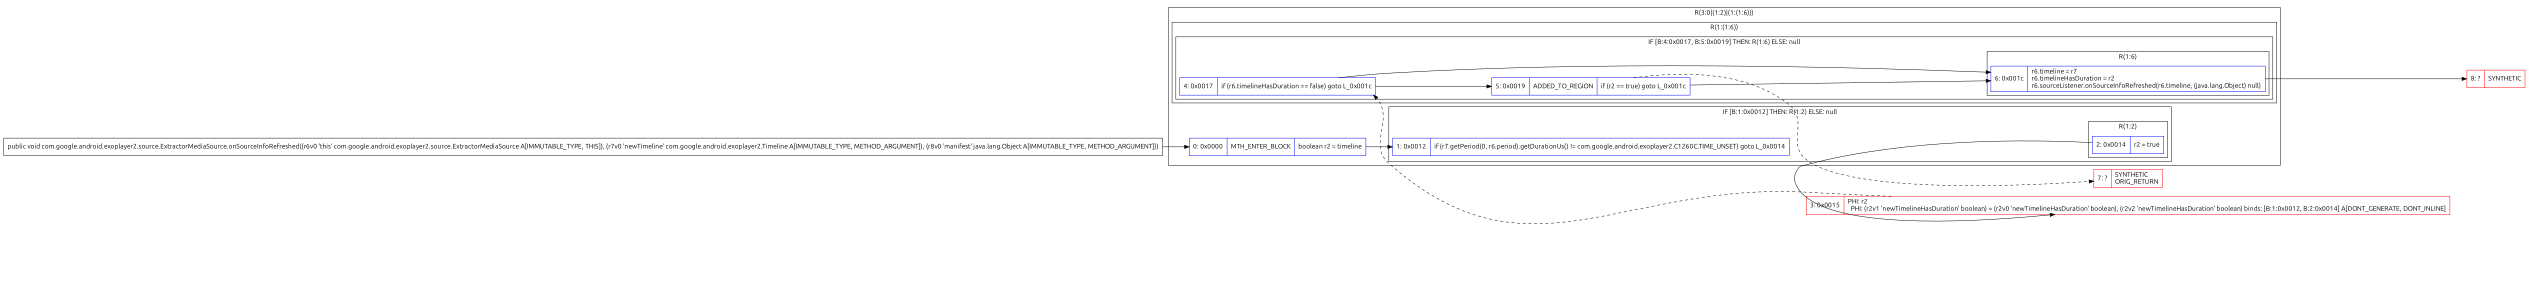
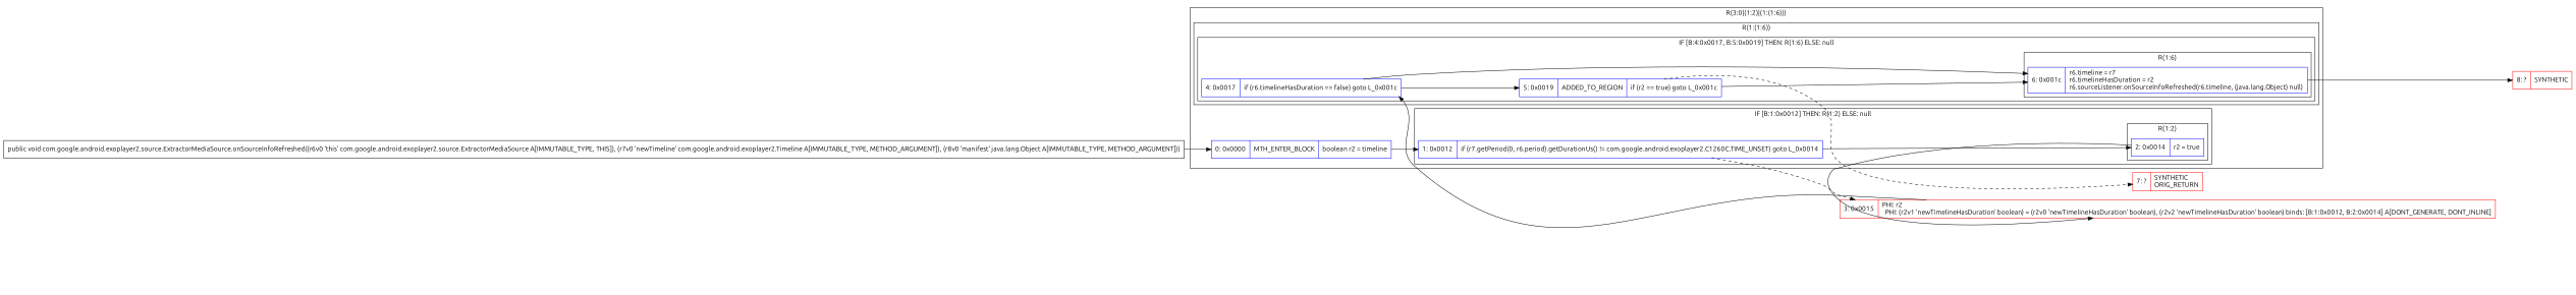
  digraph {
    fontname=Ubuntu
    rankdir=LR
    node [color=blue fontname=Ubuntu shape=record]
    edge [fontname=Ubuntu]
    n1 [label="{2\:\ 0x0014|r2 = true\l}"]
    n2 [label="{1\:\ 0x0012|if (r7.getPeriod(0, r6.period).getDurationUs() != com.google.android.exoplayer2.C1260C.TIME_UNSET) goto L_0x0014\l}"]
    n3 [label="{6\:\ 0x001c|r6.timeline = r7\lr6.timelineHasDuration = r2\lr6.sourceListener.onSourceInfoRefreshed(r6.timeline, (java.lang.Object) null)\l}"]
    n4 [label="{4\:\ 0x0017|if (r6.timelineHasDuration == false) goto L_0x001c\l}"]
    n5 [label="{5\:\ 0x0019|ADDED_TO_REGION\l|if (r2 == true) goto L_0x001c\l}"]
    n6 [label="{0\:\ 0x0000|MTH_ENTER_BLOCK\l|boolean r2 = timeline\l}"]
    n7 [color=red label="{3\:\ 0x0015|PHI: r2 \l  PHI: (r2v1 'newTimelineHasDuration' boolean) = (r2v0 'newTimelineHasDuration' boolean), (r2v2 'newTimelineHasDuration' boolean) binds: [B:1:0x0012, B:2:0x0014] A[DONT_GENERATE, DONT_INLINE]\l}"]
    n8 [color=red label="{8\:\ ?|SYNTHETIC\l}"]
    n9 [color=red label="{7\:\ ?|SYNTHETIC\lORIG_RETURN\l}"]
    n10 [label="{public void com.google.android.exoplayer2.source.ExtractorMediaSource.onSourceInfoRefreshed((r6v0 'this' com.google.android.exoplayer2.source.ExtractorMediaSource A[IMMUTABLE_TYPE, THIS]), (r7v0 'newTimeline' com.google.android.exoplayer2.Timeline A[IMMUTABLE_TYPE, METHOD_ARGUMENT]), (r8v0 'manifest' java.lang.Object A[IMMUTABLE_TYPE, METHOD_ARGUMENT])) }" color=""]
    subgraph cluster_1 {
      label="R(3:0|(1:2)|(1:(1:6)))"
      n6
      subgraph cluster_2 {
        label="IF [B:1:0x0012] THEN: R(1:2) ELSE: null"
        n2
        subgraph cluster_3 {
          label="R(1:2)"
          n1
        }
      }
      subgraph cluster_4 {
        label="R(1:(1:6))"
        subgraph cluster_5 {
          label="IF [B:4:0x0017, B:5:0x0019] THEN: R(1:6) ELSE: null"
          n4
          n5
          subgraph cluster_6 {
            label="R(1:6)"
            n3
          }
        }
      }
    }
    n1 -> n7
+   n2 -> n1
+   n2 -> n7 [style=dashed]
    n3 -> n8
    n4 -> n3
    n4 -> n5 [style=solid]
    n5 -> n3
    n5 -> n9 [style=dashed]
    n6 -> n2
-   n7 -> n4 [style=dashed]
+   n7 -> n4
    n10 -> n6
  }
